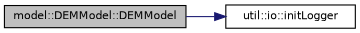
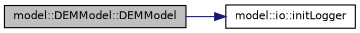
  digraph {
    rankdir=LR
    node [color=black fontname=Helvetica fontsize=10 shape=record style=filled]
    n1 [fillcolor=grey75 fontcolor=black height=0.2 label="model::DEMModel::DEMModel" width=0.4]
-   n2 [fillcolor=white height=0.2 label="util::io::initLogger" width=0.4]
+   n2 [fillcolor=white height=0.2 label="model::io::initLogger" width=0.4]
    n1 -> n2 [color=midnightblue fontname=Helvetica fontsize=10 labelfontname=Helvetica labelfontsize=10 style=solid]
  }
